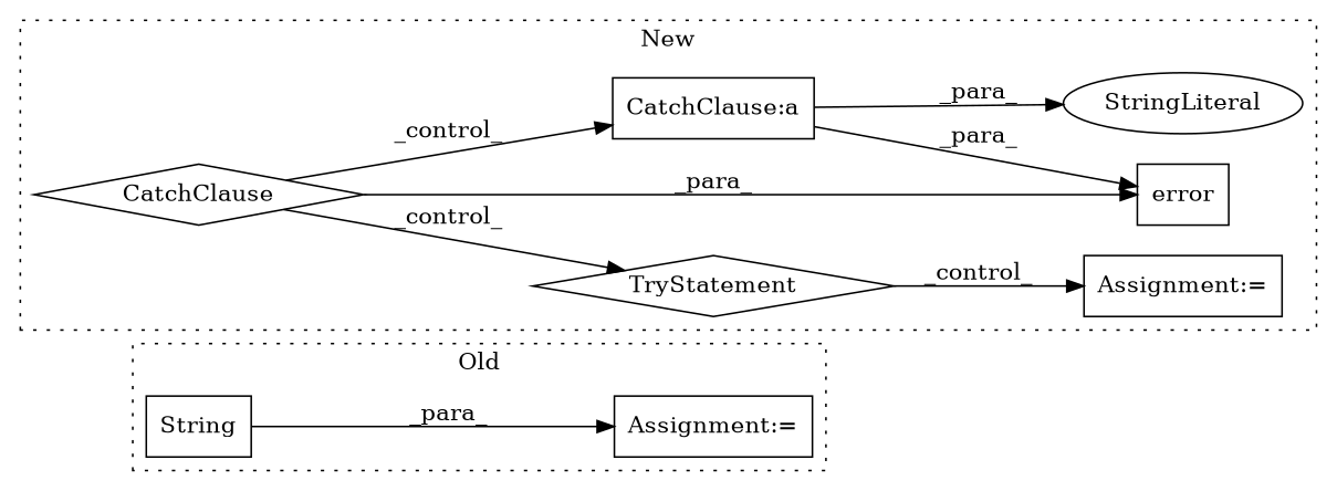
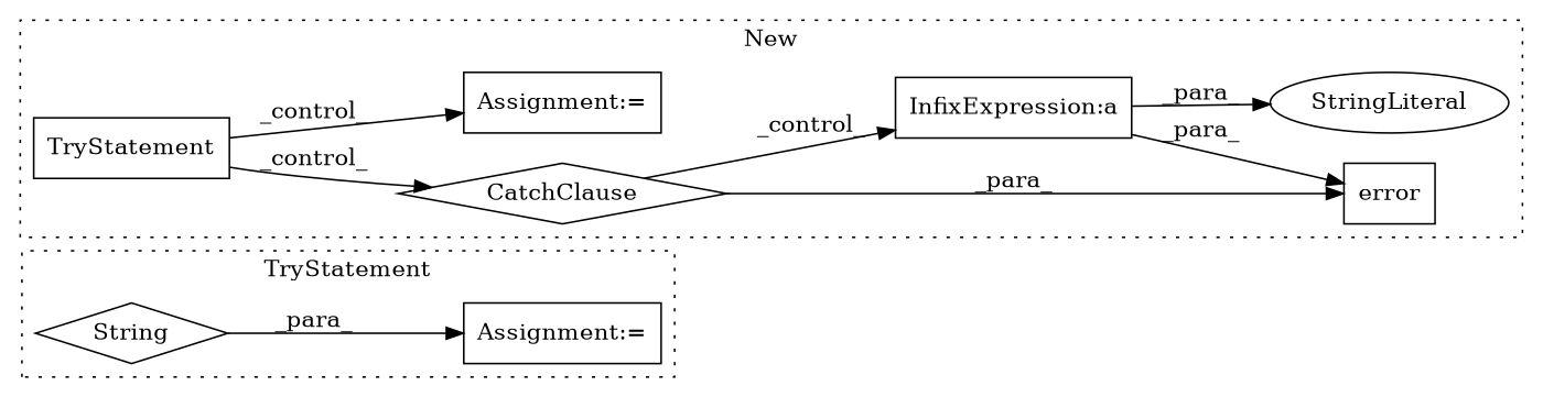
  digraph {
    fontname="DejaVu Serif"
    rankdir=LR
    node [a=32 fontname="DejaVu Serif" l=1 shape=box]
    edge [fontname="DejaVu Serif"]
-   n1 [l="7,1" label=String s="6280,6296"]
+   n1 [l="7,1" label=String s="6280,6296" shape=diamond]
    n2 [a=7 label="Assignment:=" s=6215]
-   n3 [a=54 l=4 label=TryStatement s=6539 shape=diamond]
+   n3 [a=54 l=4 label=TryStatement s=6539]
    n4 [a=12 l="17,2" label=CatchClause s="6595,6635" shape=diamond]
    n5 [a=7 label="Assignment:=" s=6562]
    n6 [l="6,1" label=error s="6715,6726"]
-   n7 [a=27 l=3 label="CatchClause:a" s=6682]
+   n7 [a=27 l=3 label="InfixExpression:a" s=6682]
    n8 [a=45 l=24 label=StringLiteral s=6658 shape=ellipse]
    subgraph cluster_1 {
-     label=Old
+     label=TryStatement
      style=dotted
      n1
      n2
    }
    subgraph cluster_2 {
      label=New
      style=dotted
      n3
      n4
      n5
      n6
      n7
      n8
    }
    n1 -> n2 [label=_para_]
-   n4 -> n3 [label=_control_]
+   n3 -> n4 [label=_control_]
    n3 -> n5 [label=_control_]
    n4 -> n6 [label=_para_]
    n4 -> n7 [label=_control_]
    n7 -> n6 [label=_para_]
    n7 -> n8 [label=_para_]
  }
